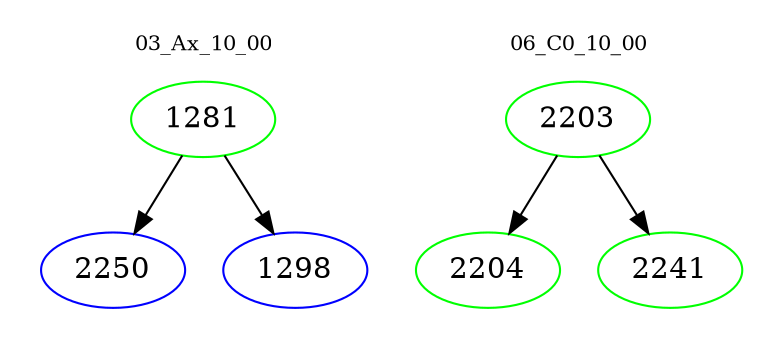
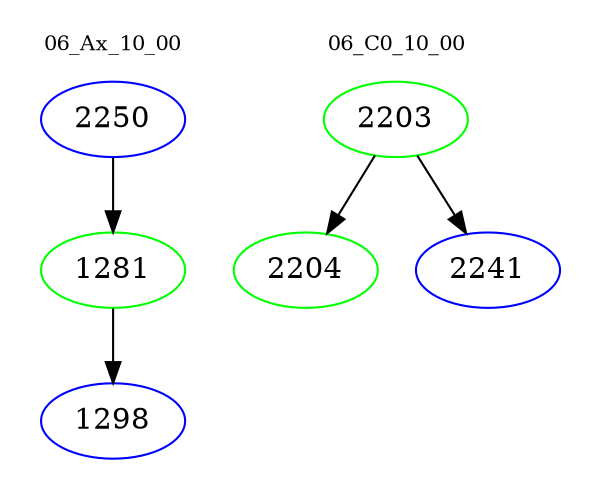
  digraph {
    node [color=green]
    edge [color=black]
    n1 [label=1281]
    n2 [color=blue label=2250]
    n3 [color=blue label=1298]
    n4 [label=2203]
    n5 [label=2204]
-   n6 [label=2241]
+   n6 [color=blue label=2241]
    subgraph cluster_1 {
      color=white
      fontsize=10
-     label="03_Ax_10_00"
+     label="06_Ax_10_00"
      n1
      n2
      n3
    }
    subgraph cluster_2 {
      color=white
      fontsize=10
      label="06_C0_10_00"
      n4
      n5
      n6
    }
-   n1 -> n2
+   n2 -> n1
    n1 -> n3
    n4 -> n5
    n4 -> n6
  }
